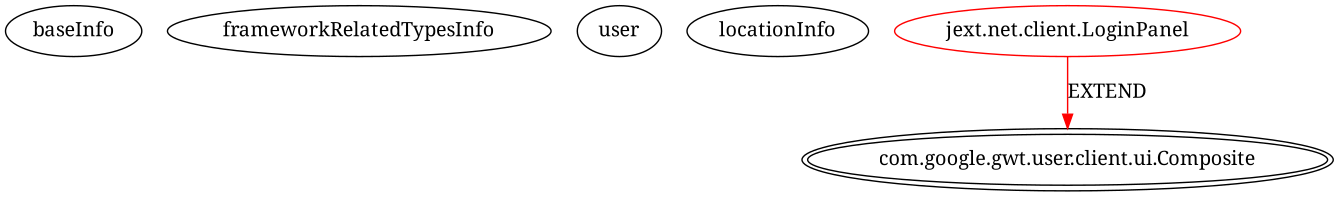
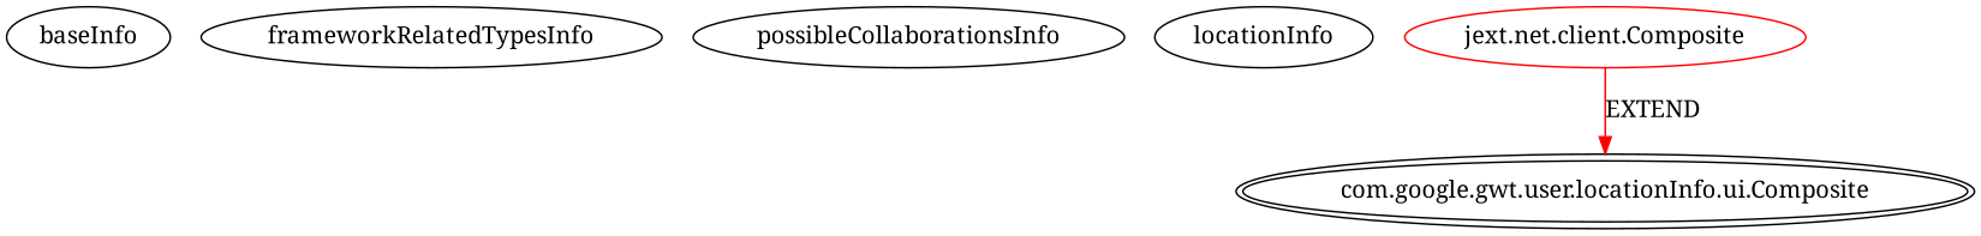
  digraph {
    fontname="Noto Serif"
    node [fontname="Noto Serif"]
    baseInfo [category=extension_graph graphId=4323 isAnonymous=false possibleRelation=false]
    frameworkRelatedTypesInfo [0="com.google.gwt.user.client.ui.Composite"]
-   possibleCollaborationsInfo [label=user]
+   possibleCollaborationsInfo
    locationInfo [contextSignature=LoginPanel filePath="/puxapuak-jext/jext-master/jext/src/jext/net/client/LoginPanel.java" graphId=4323 projectName="puxapuak-jext"]
-   n5 [color=red isFrameworkType=false label="jext.net.client.LoginPanel" vertexType=ROOT_CLIENT_CLASS_DECLARATION]
-   n6 [isFrameworkType=true label="com.google.gwt.user.client.ui.Composite" peripheries=2 vertexType=FRAMEWORK_CLASS_TYPE]
+   n5 [color=red isFrameworkType=false label="jext.net.client.Composite" vertexType=ROOT_CLIENT_CLASS_DECLARATION]
+   n6 [isFrameworkType=true label="com.google.gwt.user.locationInfo.ui.Composite" peripheries=2 vertexType=FRAMEWORK_CLASS_TYPE]
    n5 -> n6 [color=red label=EXTEND fontname="Noto Serif"]
  }
